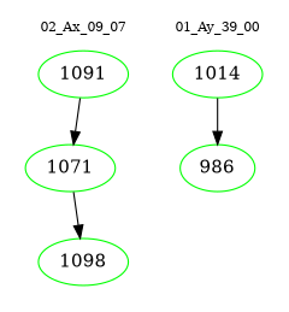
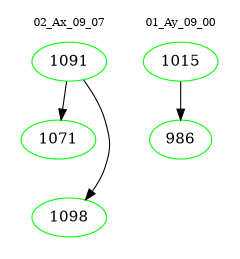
  digraph {
    node [color=green]
    edge [color=black]
    n1 [label=1091]
    n2 [label=1071]
    n3 [label=1098]
-   n4 [label=1014]
+   n4 [label=1015]
    n5 [label=986]
    subgraph cluster_1 {
      color=white
      fontsize=10
      label="02_Ax_09_07"
      n1
      n2
      n3
    }
    subgraph cluster_2 {
      color=white
      fontsize=10
-     label="01_Ay_39_00"
+     label="01_Ay_09_00"
      n4
      n5
    }
    n1 -> n2
-   n2 -> n3
+   n1 -> n3
    n4 -> n5
  }
